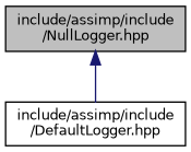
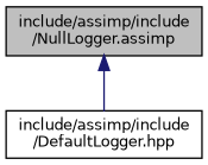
  digraph {
    node [color=black fontname=Helvetica fontsize=10 shape=record style=filled]
-   n1 [fillcolor=grey75 fontcolor=black height=0.2 label="include/assimp/include\l/NullLogger.hpp" width=0.4]
+   n1 [fillcolor=grey75 fontcolor=black height=0.2 label="include/assimp/include\l/NullLogger.assimp" width=0.4]
    n2 [fillcolor=white height=0.2 label="include/assimp/include\l/DefaultLogger.hpp" width=0.4]
    n1 -> n2 [color=midnightblue dir=back fontname=Helvetica fontsize=10 labelfontname=Helvetica labelfontsize=10 style=solid]
  }
